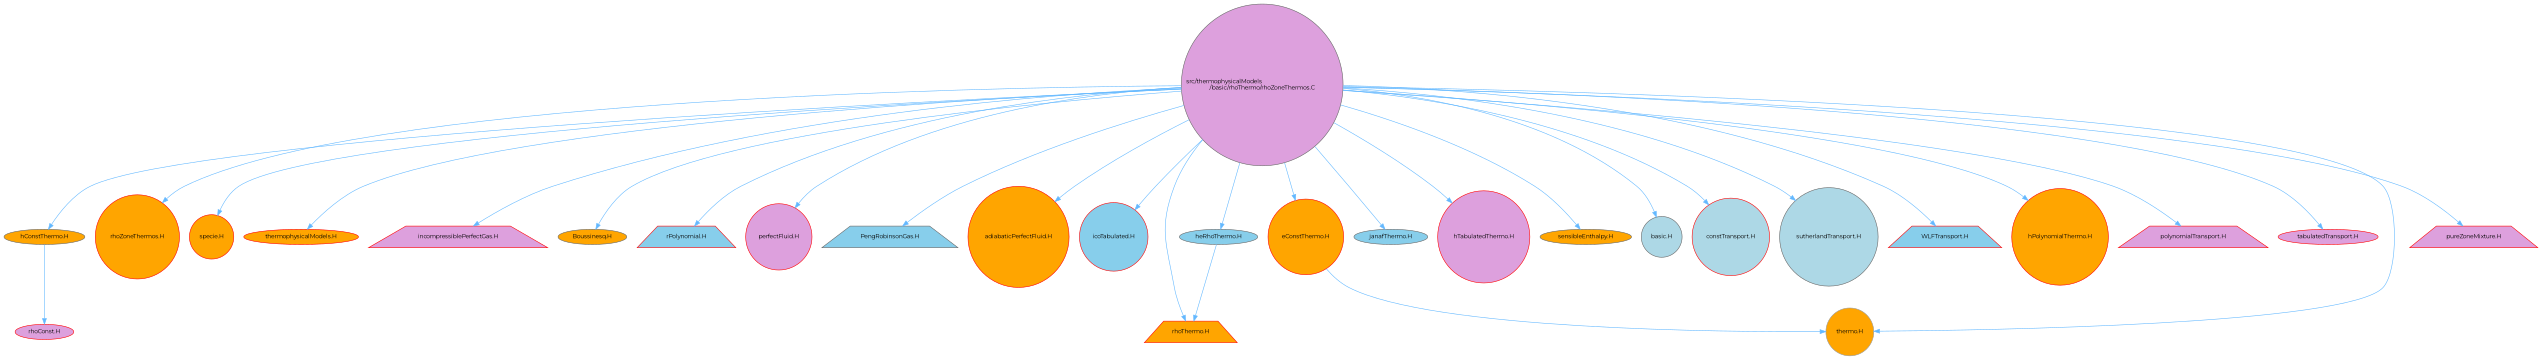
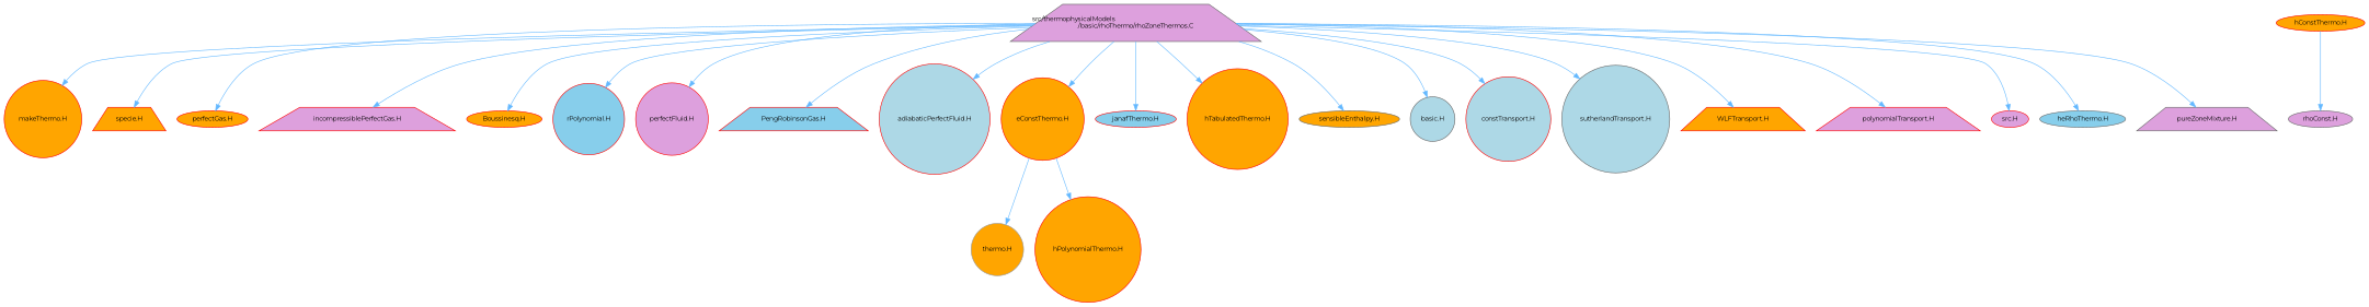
  digraph {
    fontname=Montserrat
    node [color=red fillcolor=orange fontname=Montserrat fontsize=10 shape=circle style=filled]
    edge [color=steelblue1 fontname=Montserrat fontsize=10 labelfontname=Helvetica labelfontsize=10 style=solid]
-   n1 [color=gray40 fillcolor=plum fontcolor=black height=0.2 label="src/thermophysicalModels\l/basic/rhoThermo/rhoZoneThermos.C" width=0.4]
-   n2 [height=0.2 label="rhoThermo.H" shape=trapezium width=0.4]
-   n3 [height=0.2 label="rhoZoneThermos.H" width=0.4]
-   n4 [height=0.2 label="specie.H" width=0.4]
-   n5 [height=0.2 label="thermophysicalModels.H" shape=ellipse width=0.4]
+   n1 [color=gray40 fillcolor=plum fontcolor=black height=0.2 label="src/thermophysicalModels\l/basic/rhoThermo/rhoZoneThermos.C" shape=trapezium width=0.4]
+   n3 [height=0.2 label="makeThermo.H" width=0.4]
+   n4 [height=0.2 label="specie.H" shape=trapezium width=0.4]
+   n5 [height=0.2 label="perfectGas.H" shape=ellipse width=0.4]
    n6 [fillcolor=plum height=0.2 label="incompressiblePerfectGas.H" shape=trapezium width=0.4]
-   n7 [color=grey40 height=0.2 label="Boussinesq.H" shape=ellipse width=0.4]
-   n8 [fillcolor=skyblue height=0.2 label="rPolynomial.H" shape=trapezium width=0.4]
+   n7 [height=0.2 label="Boussinesq.H" shape=ellipse width=0.4]
+   n8 [fillcolor=skyblue height=0.2 label="rPolynomial.H" width=0.4]
    n9 [fillcolor=plum height=0.2 label="perfectFluid.H" width=0.4]
-   n10 [color=grey40 fillcolor=skyblue height=0.2 label="PengRobinsonGas.H" shape=trapezium width=0.4]
-   n11 [height=0.2 label="adiabaticPerfectFluid.H" width=0.4]
-   n12 [fillcolor=skyblue height=0.2 label="icoTabulated.H" width=0.4]
-   n13 [color=grey40 height=0.2 label="hConstThermo.H" shape=ellipse width=0.4]
+   n10 [fillcolor=skyblue height=0.2 label="PengRobinsonGas.H" shape=trapezium width=0.4]
+   n11 [fillcolor=lightblue height=0.2 label="adiabaticPerfectFluid.H" width=0.4]
+   n13 [height=0.2 label="hConstThermo.H" shape=ellipse width=0.4]
    n14 [height=0.2 label="eConstThermo.H" width=0.4]
    n15 [color=grey60 height=0.2 label="thermo.H" width=0.4]
-   n16 [color=grey40 fillcolor=skyblue height=0.2 label="janafThermo.H" shape=ellipse width=0.4]
-   n17 [fillcolor=plum height=0.2 label="hTabulatedThermo.H" width=0.4]
+   n16 [fillcolor=skyblue height=0.2 label="janafThermo.H" shape=ellipse width=0.4]
+   n17 [height=0.2 label="hTabulatedThermo.H" width=0.4]
    n18 [color=grey40 height=0.2 label="sensibleEnthalpy.H" shape=ellipse width=0.4]
    n19 [color=grey40 fillcolor=lightblue height=0.2 label="basic.H" width=0.4]
    n20 [fillcolor=lightblue height=0.2 label="constTransport.H" width=0.4]
    n21 [color=grey40 fillcolor=lightblue height=0.2 label="sutherlandTransport.H" width=0.4]
-   n22 [fillcolor=skyblue height=0.2 label="WLFTransport.H" shape=trapezium width=0.4]
+   n22 [height=0.2 label="WLFTransport.H" shape=trapezium width=0.4]
    n23 [height=0.2 label="hPolynomialThermo.H" width=0.4]
    n24 [fillcolor=plum height=0.2 label="polynomialTransport.H" shape=trapezium width=0.4]
-   n25 [fillcolor=plum height=0.2 label="tabulatedTransport.H" shape=ellipse width=0.4]
+   n25 [fillcolor=plum height=0.2 label="src.H" shape=ellipse width=0.4]
    n26 [color=grey40 fillcolor=skyblue height=0.2 label="heRhoThermo.H" shape=ellipse width=0.4]
-   n27 [fillcolor=plum height=0.2 label="pureZoneMixture.H" shape=trapezium width=0.4]
-   n28 [fillcolor=plum height=0.2 label="rhoConst.H" shape=ellipse width=0.4]
-   n1 -> n2
+   n27 [color=grey40 fillcolor=plum height=0.2 label="pureZoneMixture.H" shape=trapezium width=0.4]
+   n28 [color=grey40 fillcolor=plum height=0.2 label="rhoConst.H" shape=ellipse width=0.4]
    n1 -> n3
    n1 -> n4
    n1 -> n5
    n1 -> n6
    n1 -> n7
    n1 -> n8
    n1 -> n9
    n1 -> n10
    n1 -> n11
-   n1 -> n12
-   n1 -> n13
    n1 -> n14
-   n1 -> n15
    n1 -> n16
    n1 -> n17
    n1 -> n18
    n1 -> n19
    n1 -> n20
    n1 -> n21
    n1 -> n22
-   n1 -> n23
+   n14 -> n23
    n1 -> n24
    n1 -> n25
    n1 -> n26
    n1 -> n27
    n13 -> n28
    n14 -> n15
-   n26 -> n2
  }
